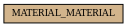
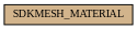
  digraph {
    rankdir=TB
    fontname="Liberation Serif"
-   n1 [color=black fillcolor=tan fontname="Liberation Serif" fontsize=10 height=0.2 label=MATERIAL_MATERIAL shape=record style=filled width=0.4]
+   n1 [color=black fillcolor=tan fontname="Liberation Serif" fontsize=10 height=0.2 label=SDKMESH_MATERIAL shape=record style=filled width=0.4]
  }
